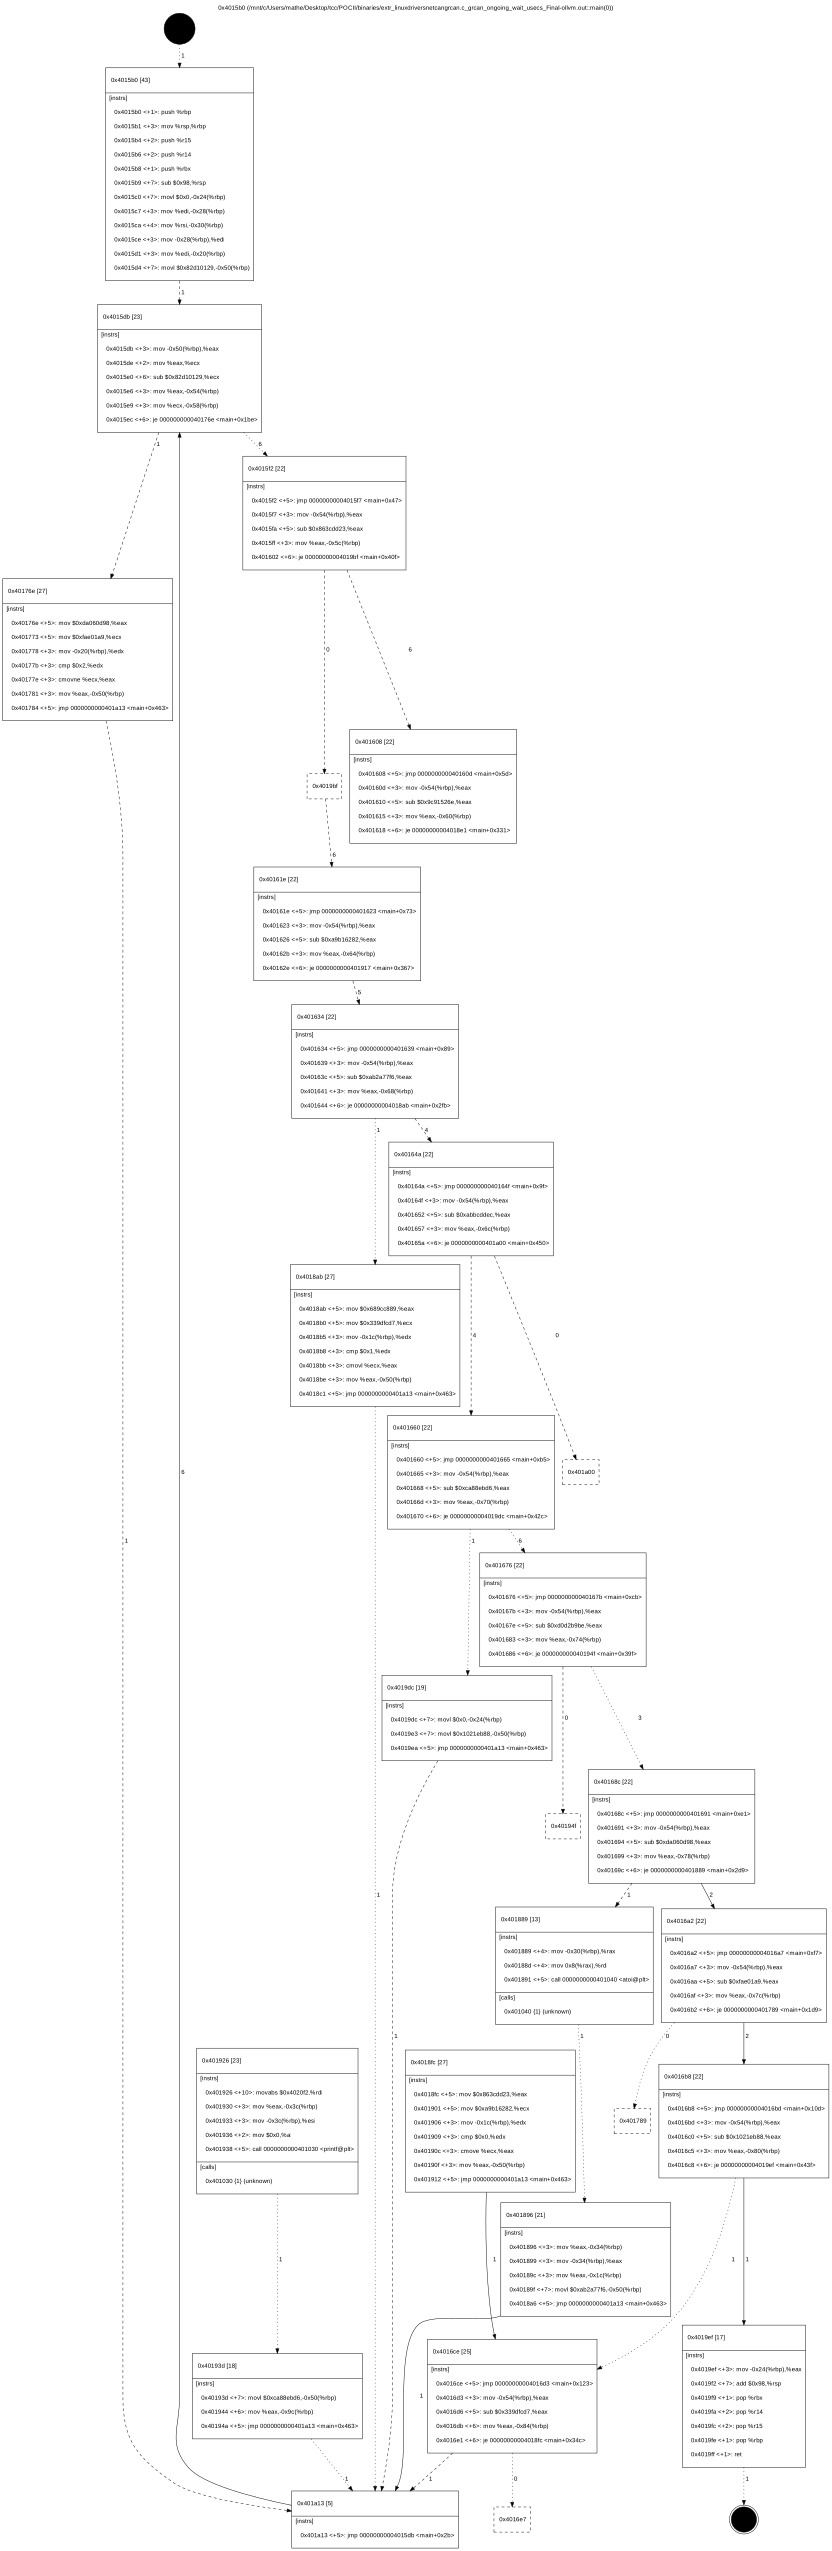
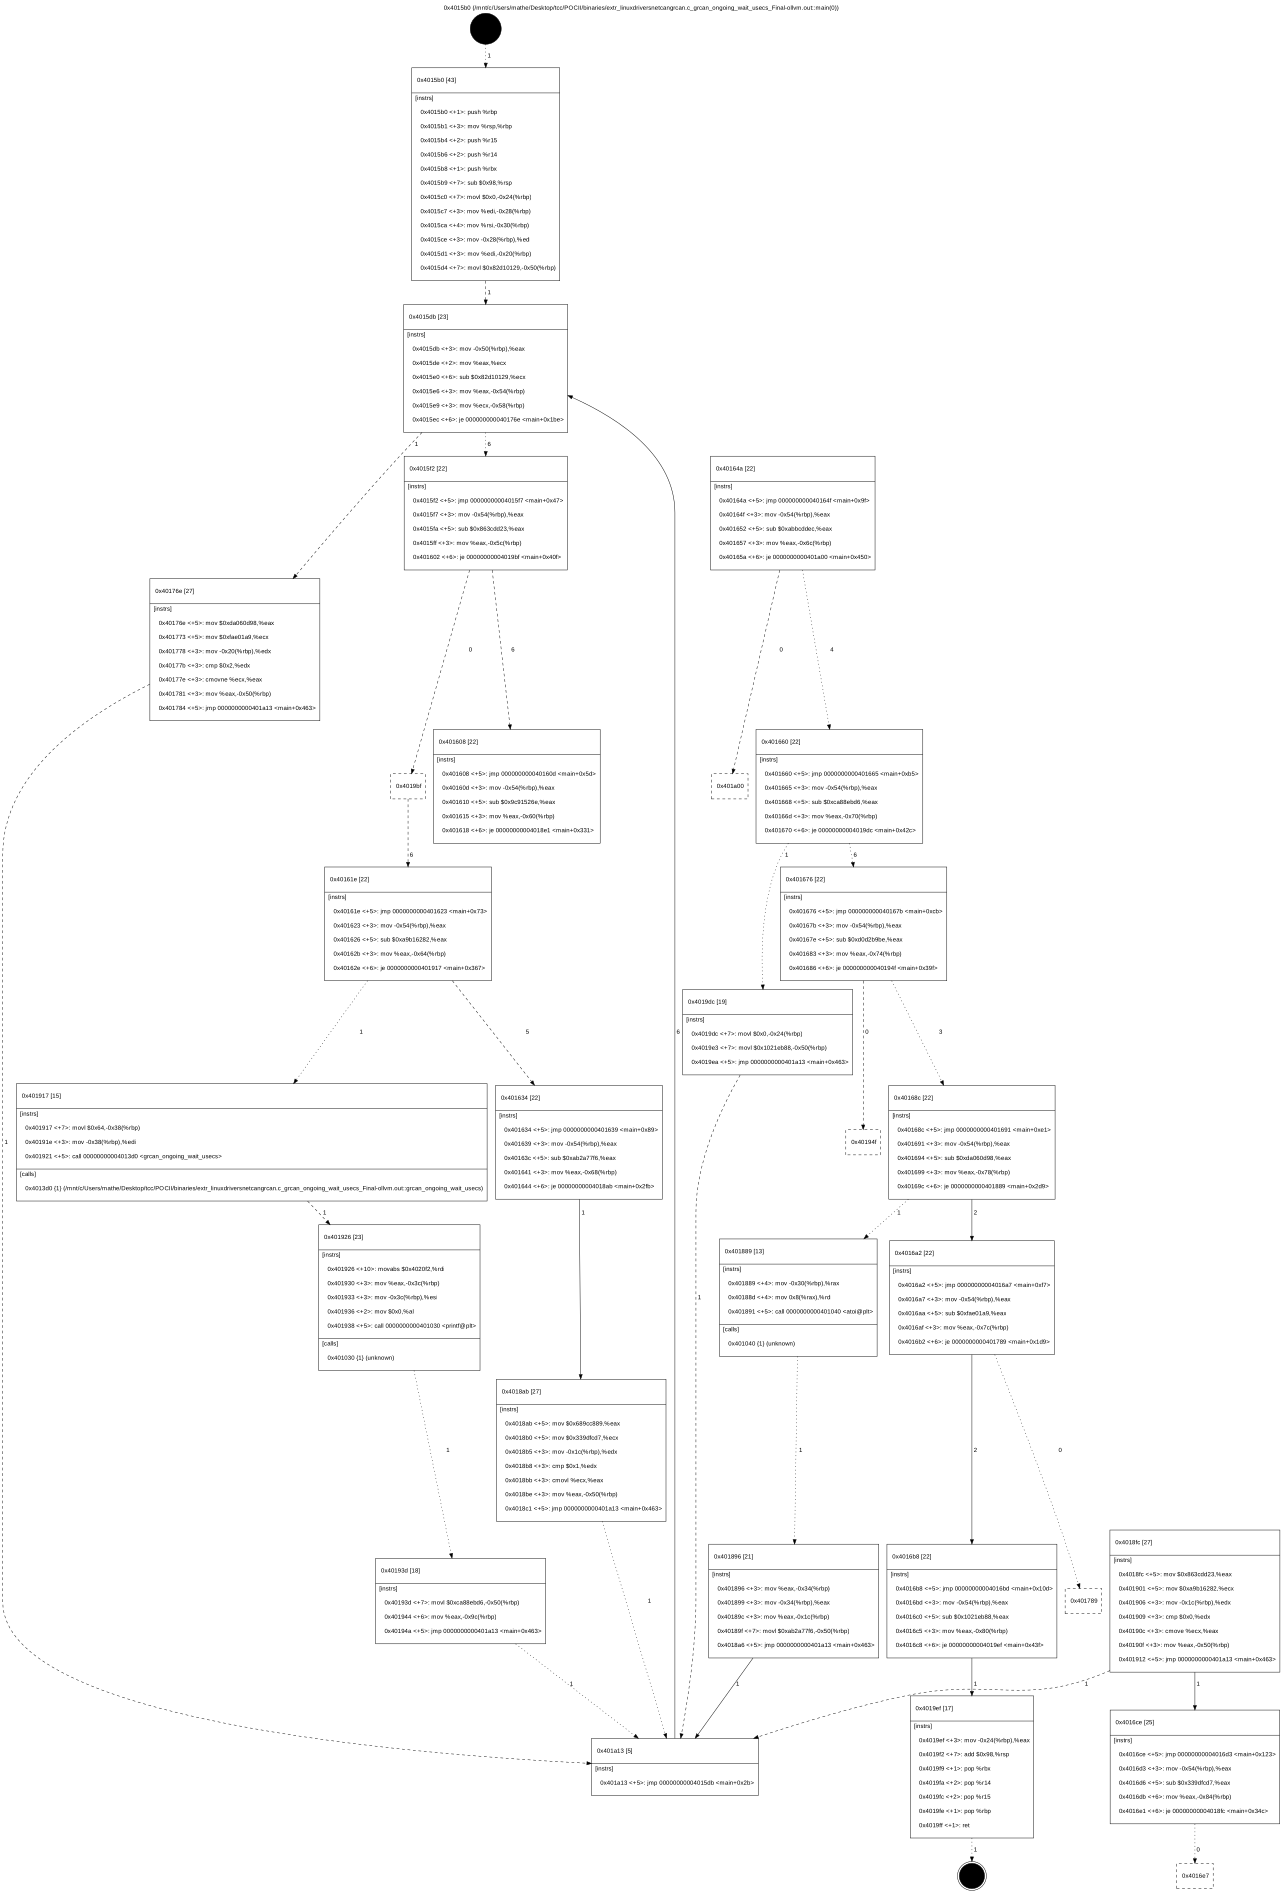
  digraph {
    fontname="Liberation Sans"
    label="0x4015b0 (/mnt/c/Users/mathe/Desktop/tcc/POCII/binaries/extr_linuxdriversnetcangrcan.c_grcan_ongoing_wait_usecs_Final-ollvm.out::main(0))"
    labelloc=t
    node [fontname="Liberation Sans" shape=record]
    edge [fontname="Liberation Sans" style=dotted]
    Entry [fillcolor=black height=0.3 shape=circle style=filled width=0.3]
    n2 [label="{\n     0x4015b0 [43]\l\n     | [instrs]\l\n     &nbsp;&nbsp;0x4015b0 \<+1\>: push %rbp\l\n     &nbsp;&nbsp;0x4015b1 \<+3\>: mov %rsp,%rbp\l\n     &nbsp;&nbsp;0x4015b4 \<+2\>: push %r15\l\n     &nbsp;&nbsp;0x4015b6 \<+2\>: push %r14\l\n     &nbsp;&nbsp;0x4015b8 \<+1\>: push %rbx\l\n     &nbsp;&nbsp;0x4015b9 \<+7\>: sub $0x98,%rsp\l\n     &nbsp;&nbsp;0x4015c0 \<+7\>: movl $0x0,-0x24(%rbp)\l\n     &nbsp;&nbsp;0x4015c7 \<+3\>: mov %edi,-0x28(%rbp)\l\n     &nbsp;&nbsp;0x4015ca \<+4\>: mov %rsi,-0x30(%rbp)\l\n     &nbsp;&nbsp;0x4015ce \<+3\>: mov -0x28(%rbp),%edi\l\n     &nbsp;&nbsp;0x4015d1 \<+3\>: mov %edi,-0x20(%rbp)\l\n     &nbsp;&nbsp;0x4015d4 \<+7\>: movl $0x82d10129,-0x50(%rbp)\l\n  }"]
    n3 [label="{\n     0x4015db [23]\l\n     | [instrs]\l\n     &nbsp;&nbsp;0x4015db \<+3\>: mov -0x50(%rbp),%eax\l\n     &nbsp;&nbsp;0x4015de \<+2\>: mov %eax,%ecx\l\n     &nbsp;&nbsp;0x4015e0 \<+6\>: sub $0x82d10129,%ecx\l\n     &nbsp;&nbsp;0x4015e6 \<+3\>: mov %eax,-0x54(%rbp)\l\n     &nbsp;&nbsp;0x4015e9 \<+3\>: mov %ecx,-0x58(%rbp)\l\n     &nbsp;&nbsp;0x4015ec \<+6\>: je 000000000040176e \<main+0x1be\>\l\n  }"]
    n4 [label="{\n     0x40176e [27]\l\n     | [instrs]\l\n     &nbsp;&nbsp;0x40176e \<+5\>: mov $0xda060d98,%eax\l\n     &nbsp;&nbsp;0x401773 \<+5\>: mov $0xfae01a9,%ecx\l\n     &nbsp;&nbsp;0x401778 \<+3\>: mov -0x20(%rbp),%edx\l\n     &nbsp;&nbsp;0x40177b \<+3\>: cmp $0x2,%edx\l\n     &nbsp;&nbsp;0x40177e \<+3\>: cmovne %ecx,%eax\l\n     &nbsp;&nbsp;0x401781 \<+3\>: mov %eax,-0x50(%rbp)\l\n     &nbsp;&nbsp;0x401784 \<+5\>: jmp 0000000000401a13 \<main+0x463\>\l\n  }"]
    n5 [label="{\n     0x4015f2 [22]\l\n     | [instrs]\l\n     &nbsp;&nbsp;0x4015f2 \<+5\>: jmp 00000000004015f7 \<main+0x47\>\l\n     &nbsp;&nbsp;0x4015f7 \<+3\>: mov -0x54(%rbp),%eax\l\n     &nbsp;&nbsp;0x4015fa \<+5\>: sub $0x863cdd23,%eax\l\n     &nbsp;&nbsp;0x4015ff \<+3\>: mov %eax,-0x5c(%rbp)\l\n     &nbsp;&nbsp;0x401602 \<+6\>: je 00000000004019bf \<main+0x40f\>\l\n  }"]
    n6 [label="{\n     0x401a13 [5]\l\n     | [instrs]\l\n     &nbsp;&nbsp;0x401a13 \<+5\>: jmp 00000000004015db \<main+0x2b\>\l\n  }"]
    n7 [label="{\n     0x4019bf\l\n  }" style=dashed]
    n8 [label="{\n     0x401608 [22]\l\n     | [instrs]\l\n     &nbsp;&nbsp;0x401608 \<+5\>: jmp 000000000040160d \<main+0x5d\>\l\n     &nbsp;&nbsp;0x40160d \<+3\>: mov -0x54(%rbp),%eax\l\n     &nbsp;&nbsp;0x401610 \<+5\>: sub $0x9c91526e,%eax\l\n     &nbsp;&nbsp;0x401615 \<+3\>: mov %eax,-0x60(%rbp)\l\n     &nbsp;&nbsp;0x401618 \<+6\>: je 00000000004018e1 \<main+0x331\>\l\n  }"]
    n9 [label="{\n     0x40161e [22]\l\n     | [instrs]\l\n     &nbsp;&nbsp;0x40161e \<+5\>: jmp 0000000000401623 \<main+0x73\>\l\n     &nbsp;&nbsp;0x401623 \<+3\>: mov -0x54(%rbp),%eax\l\n     &nbsp;&nbsp;0x401626 \<+5\>: sub $0xa9b16282,%eax\l\n     &nbsp;&nbsp;0x40162b \<+3\>: mov %eax,-0x64(%rbp)\l\n     &nbsp;&nbsp;0x40162e \<+6\>: je 0000000000401917 \<main+0x367\>\l\n  }"]
    Exit [fillcolor=black height=0.3 peripheries=2 shape=circle style=filled width=0.3]
+   n11 [label="{\n     0x401917 [15]\l\n     | [instrs]\l\n     &nbsp;&nbsp;0x401917 \<+7\>: movl $0x64,-0x38(%rbp)\l\n     &nbsp;&nbsp;0x40191e \<+3\>: mov -0x38(%rbp),%edi\l\n     &nbsp;&nbsp;0x401921 \<+5\>: call 00000000004013d0 \<grcan_ongoing_wait_usecs\>\l\n     | [calls]\l\n     &nbsp;&nbsp;0x4013d0 \{1\} (/mnt/c/Users/mathe/Desktop/tcc/POCII/binaries/extr_linuxdriversnetcangrcan.c_grcan_ongoing_wait_usecs_Final-ollvm.out::grcan_ongoing_wait_usecs)\l\n  }"]
    n12 [label="{\n     0x401634 [22]\l\n     | [instrs]\l\n     &nbsp;&nbsp;0x401634 \<+5\>: jmp 0000000000401639 \<main+0x89\>\l\n     &nbsp;&nbsp;0x401639 \<+3\>: mov -0x54(%rbp),%eax\l\n     &nbsp;&nbsp;0x40163c \<+5\>: sub $0xab2a77f6,%eax\l\n     &nbsp;&nbsp;0x401641 \<+3\>: mov %eax,-0x68(%rbp)\l\n     &nbsp;&nbsp;0x401644 \<+6\>: je 00000000004018ab \<main+0x2fb\>\l\n  }"]
    n13 [label="{\n     0x40193d [18]\l\n     | [instrs]\l\n     &nbsp;&nbsp;0x40193d \<+7\>: movl $0xca88ebd6,-0x50(%rbp)\l\n     &nbsp;&nbsp;0x401944 \<+6\>: mov %eax,-0x9c(%rbp)\l\n     &nbsp;&nbsp;0x40194a \<+5\>: jmp 0000000000401a13 \<main+0x463\>\l\n  }"]
    n14 [label="{\n     0x401926 [23]\l\n     | [instrs]\l\n     &nbsp;&nbsp;0x401926 \<+10\>: movabs $0x4020f2,%rdi\l\n     &nbsp;&nbsp;0x401930 \<+3\>: mov %eax,-0x3c(%rbp)\l\n     &nbsp;&nbsp;0x401933 \<+3\>: mov -0x3c(%rbp),%esi\l\n     &nbsp;&nbsp;0x401936 \<+2\>: mov $0x0,%al\l\n     &nbsp;&nbsp;0x401938 \<+5\>: call 0000000000401030 \<printf@plt\>\l\n     | [calls]\l\n     &nbsp;&nbsp;0x401030 \{1\} (unknown)\l\n  }"]
    n15 [label="{\n     0x4018ab [27]\l\n     | [instrs]\l\n     &nbsp;&nbsp;0x4018ab \<+5\>: mov $0x689cc889,%eax\l\n     &nbsp;&nbsp;0x4018b0 \<+5\>: mov $0x339dfcd7,%ecx\l\n     &nbsp;&nbsp;0x4018b5 \<+3\>: mov -0x1c(%rbp),%edx\l\n     &nbsp;&nbsp;0x4018b8 \<+3\>: cmp $0x1,%edx\l\n     &nbsp;&nbsp;0x4018bb \<+3\>: cmovl %ecx,%eax\l\n     &nbsp;&nbsp;0x4018be \<+3\>: mov %eax,-0x50(%rbp)\l\n     &nbsp;&nbsp;0x4018c1 \<+5\>: jmp 0000000000401a13 \<main+0x463\>\l\n  }"]
    n16 [label="{\n     0x40164a [22]\l\n     | [instrs]\l\n     &nbsp;&nbsp;0x40164a \<+5\>: jmp 000000000040164f \<main+0x9f\>\l\n     &nbsp;&nbsp;0x40164f \<+3\>: mov -0x54(%rbp),%eax\l\n     &nbsp;&nbsp;0x401652 \<+5\>: sub $0xabbcddec,%eax\l\n     &nbsp;&nbsp;0x401657 \<+3\>: mov %eax,-0x6c(%rbp)\l\n     &nbsp;&nbsp;0x40165a \<+6\>: je 0000000000401a00 \<main+0x450\>\l\n  }"]
    n17 [label="{\n     0x401a00\l\n  }" style=dashed]
    n18 [label="{\n     0x401660 [22]\l\n     | [instrs]\l\n     &nbsp;&nbsp;0x401660 \<+5\>: jmp 0000000000401665 \<main+0xb5\>\l\n     &nbsp;&nbsp;0x401665 \<+3\>: mov -0x54(%rbp),%eax\l\n     &nbsp;&nbsp;0x401668 \<+5\>: sub $0xca88ebd6,%eax\l\n     &nbsp;&nbsp;0x40166d \<+3\>: mov %eax,-0x70(%rbp)\l\n     &nbsp;&nbsp;0x401670 \<+6\>: je 00000000004019dc \<main+0x42c\>\l\n  }"]
    n19 [label="{\n     0x4016e7\l\n  }" style=dashed]
    n20 [label="{\n     0x4019dc [19]\l\n     | [instrs]\l\n     &nbsp;&nbsp;0x4019dc \<+7\>: movl $0x0,-0x24(%rbp)\l\n     &nbsp;&nbsp;0x4019e3 \<+7\>: movl $0x1021eb88,-0x50(%rbp)\l\n     &nbsp;&nbsp;0x4019ea \<+5\>: jmp 0000000000401a13 \<main+0x463\>\l\n  }"]
    n21 [label="{\n     0x401676 [22]\l\n     | [instrs]\l\n     &nbsp;&nbsp;0x401676 \<+5\>: jmp 000000000040167b \<main+0xcb\>\l\n     &nbsp;&nbsp;0x40167b \<+3\>: mov -0x54(%rbp),%eax\l\n     &nbsp;&nbsp;0x40167e \<+5\>: sub $0xd0d2b9be,%eax\l\n     &nbsp;&nbsp;0x401683 \<+3\>: mov %eax,-0x74(%rbp)\l\n     &nbsp;&nbsp;0x401686 \<+6\>: je 000000000040194f \<main+0x39f\>\l\n  }"]
    n22 [label="{\n     0x4018fc [27]\l\n     | [instrs]\l\n     &nbsp;&nbsp;0x4018fc \<+5\>: mov $0x863cdd23,%eax\l\n     &nbsp;&nbsp;0x401901 \<+5\>: mov $0xa9b16282,%ecx\l\n     &nbsp;&nbsp;0x401906 \<+3\>: mov -0x1c(%rbp),%edx\l\n     &nbsp;&nbsp;0x401909 \<+3\>: cmp $0x0,%edx\l\n     &nbsp;&nbsp;0x40190c \<+3\>: cmove %ecx,%eax\l\n     &nbsp;&nbsp;0x40190f \<+3\>: mov %eax,-0x50(%rbp)\l\n     &nbsp;&nbsp;0x401912 \<+5\>: jmp 0000000000401a13 \<main+0x463\>\l\n  }"]
    n23 [label="{\n     0x4016ce [25]\l\n     | [instrs]\l\n     &nbsp;&nbsp;0x4016ce \<+5\>: jmp 00000000004016d3 \<main+0x123\>\l\n     &nbsp;&nbsp;0x4016d3 \<+3\>: mov -0x54(%rbp),%eax\l\n     &nbsp;&nbsp;0x4016d6 \<+5\>: sub $0x339dfcd7,%eax\l\n     &nbsp;&nbsp;0x4016db \<+6\>: mov %eax,-0x84(%rbp)\l\n     &nbsp;&nbsp;0x4016e1 \<+6\>: je 00000000004018fc \<main+0x34c\>\l\n  }"]
    n24 [label="{\n     0x40194f\l\n  }" style=dashed]
    n25 [label="{\n     0x40168c [22]\l\n     | [instrs]\l\n     &nbsp;&nbsp;0x40168c \<+5\>: jmp 0000000000401691 \<main+0xe1\>\l\n     &nbsp;&nbsp;0x401691 \<+3\>: mov -0x54(%rbp),%eax\l\n     &nbsp;&nbsp;0x401694 \<+5\>: sub $0xda060d98,%eax\l\n     &nbsp;&nbsp;0x401699 \<+3\>: mov %eax,-0x78(%rbp)\l\n     &nbsp;&nbsp;0x40169c \<+6\>: je 0000000000401889 \<main+0x2d9\>\l\n  }"]
    n26 [label="{\n     0x401889 [13]\l\n     | [instrs]\l\n     &nbsp;&nbsp;0x401889 \<+4\>: mov -0x30(%rbp),%rax\l\n     &nbsp;&nbsp;0x40188d \<+4\>: mov 0x8(%rax),%rdi\l\n     &nbsp;&nbsp;0x401891 \<+5\>: call 0000000000401040 \<atoi@plt\>\l\n     | [calls]\l\n     &nbsp;&nbsp;0x401040 \{1\} (unknown)\l\n  }"]
    n27 [label="{\n     0x4016a2 [22]\l\n     | [instrs]\l\n     &nbsp;&nbsp;0x4016a2 \<+5\>: jmp 00000000004016a7 \<main+0xf7\>\l\n     &nbsp;&nbsp;0x4016a7 \<+3\>: mov -0x54(%rbp),%eax\l\n     &nbsp;&nbsp;0x4016aa \<+5\>: sub $0xfae01a9,%eax\l\n     &nbsp;&nbsp;0x4016af \<+3\>: mov %eax,-0x7c(%rbp)\l\n     &nbsp;&nbsp;0x4016b2 \<+6\>: je 0000000000401789 \<main+0x1d9\>\l\n  }"]
    n28 [label="{\n     0x4019ef [17]\l\n     | [instrs]\l\n     &nbsp;&nbsp;0x4019ef \<+3\>: mov -0x24(%rbp),%eax\l\n     &nbsp;&nbsp;0x4019f2 \<+7\>: add $0x98,%rsp\l\n     &nbsp;&nbsp;0x4019f9 \<+1\>: pop %rbx\l\n     &nbsp;&nbsp;0x4019fa \<+2\>: pop %r14\l\n     &nbsp;&nbsp;0x4019fc \<+2\>: pop %r15\l\n     &nbsp;&nbsp;0x4019fe \<+1\>: pop %rbp\l\n     &nbsp;&nbsp;0x4019ff \<+1\>: ret\l\n  }"]
    n29 [label="{\n     0x401896 [21]\l\n     | [instrs]\l\n     &nbsp;&nbsp;0x401896 \<+3\>: mov %eax,-0x34(%rbp)\l\n     &nbsp;&nbsp;0x401899 \<+3\>: mov -0x34(%rbp),%eax\l\n     &nbsp;&nbsp;0x40189c \<+3\>: mov %eax,-0x1c(%rbp)\l\n     &nbsp;&nbsp;0x40189f \<+7\>: movl $0xab2a77f6,-0x50(%rbp)\l\n     &nbsp;&nbsp;0x4018a6 \<+5\>: jmp 0000000000401a13 \<main+0x463\>\l\n  }"]
    n30 [label="{\n     0x4016b8 [22]\l\n     | [instrs]\l\n     &nbsp;&nbsp;0x4016b8 \<+5\>: jmp 00000000004016bd \<main+0x10d\>\l\n     &nbsp;&nbsp;0x4016bd \<+3\>: mov -0x54(%rbp),%eax\l\n     &nbsp;&nbsp;0x4016c0 \<+5\>: sub $0x1021eb88,%eax\l\n     &nbsp;&nbsp;0x4016c5 \<+3\>: mov %eax,-0x80(%rbp)\l\n     &nbsp;&nbsp;0x4016c8 \<+6\>: je 00000000004019ef \<main+0x43f\>\l\n  }"]
    n31 [label="{\n     0x401789\l\n  }" style=dashed]
    Entry -> n2 [label=" 1"]
    n2 -> n3 [label=" 1" style=dashed]
    n3 -> n4 [label=" 1" style=dashed]
    n3 -> n5 [label=" 6"]
    n4 -> n6 [label=" 1" style=dashed]
    n5 -> n7 [label=" 0" style=dashed]
    n5 -> n8 [label=" 6" style=dashed]
    n6 -> n3 [label=" 6" style=solid]
    n7 -> n9 [label=" 6" style=dashed]
+   n9 -> n11 [label=" 1"]
    n9 -> n12 [label=" 5" style=dashed]
-   n12 -> n15 [label=" 1"]
-   n12 -> n16 [label=" 4" style=dashed]
+   n11 -> n14 [label=" 1" style=dashed]
+   n12 -> n15 [label=" 1" style=solid]
    n13 -> n6 [label=" 1"]
    n14 -> n13 [label=" 1"]
    n15 -> n6 [label=" 1"]
    n16 -> n17 [label=" 0" style=dashed]
-   n16 -> n18 [label=" 4" style=dashed]
+   n16 -> n18 [label=" 4"]
    n18 -> n20 [label=" 1"]
    n18 -> n21 [label=" 6"]
    n20 -> n6 [label=" 1" style=dashed]
    n21 -> n24 [label=" 0" style=dashed]
    n21 -> n25 [label=" 3"]
-   n23 -> n6 [label=" 1" style=dashed]
+   n22 -> n6 [label=" 1" style=dashed]
    n22 -> n23 [label=" 1" style=solid]
    n23 -> n19 [label=" 0"]
-   n25 -> n26 [label=" 1" style=dashed]
+   n25 -> n26 [label=" 1"]
    n25 -> n27 [label=" 2" style=solid]
    n26 -> n29 [label=" 1"]
    n27 -> n30 [label=" 2" style=solid]
    n27 -> n31 [label=" 0"]
    n28 -> Exit [label=" 1"]
    n29 -> n6 [label=" 1" style=solid]
-   n30 -> n23 [label=" 1"]
    n30 -> n28 [label=" 1" style=solid]
  }
